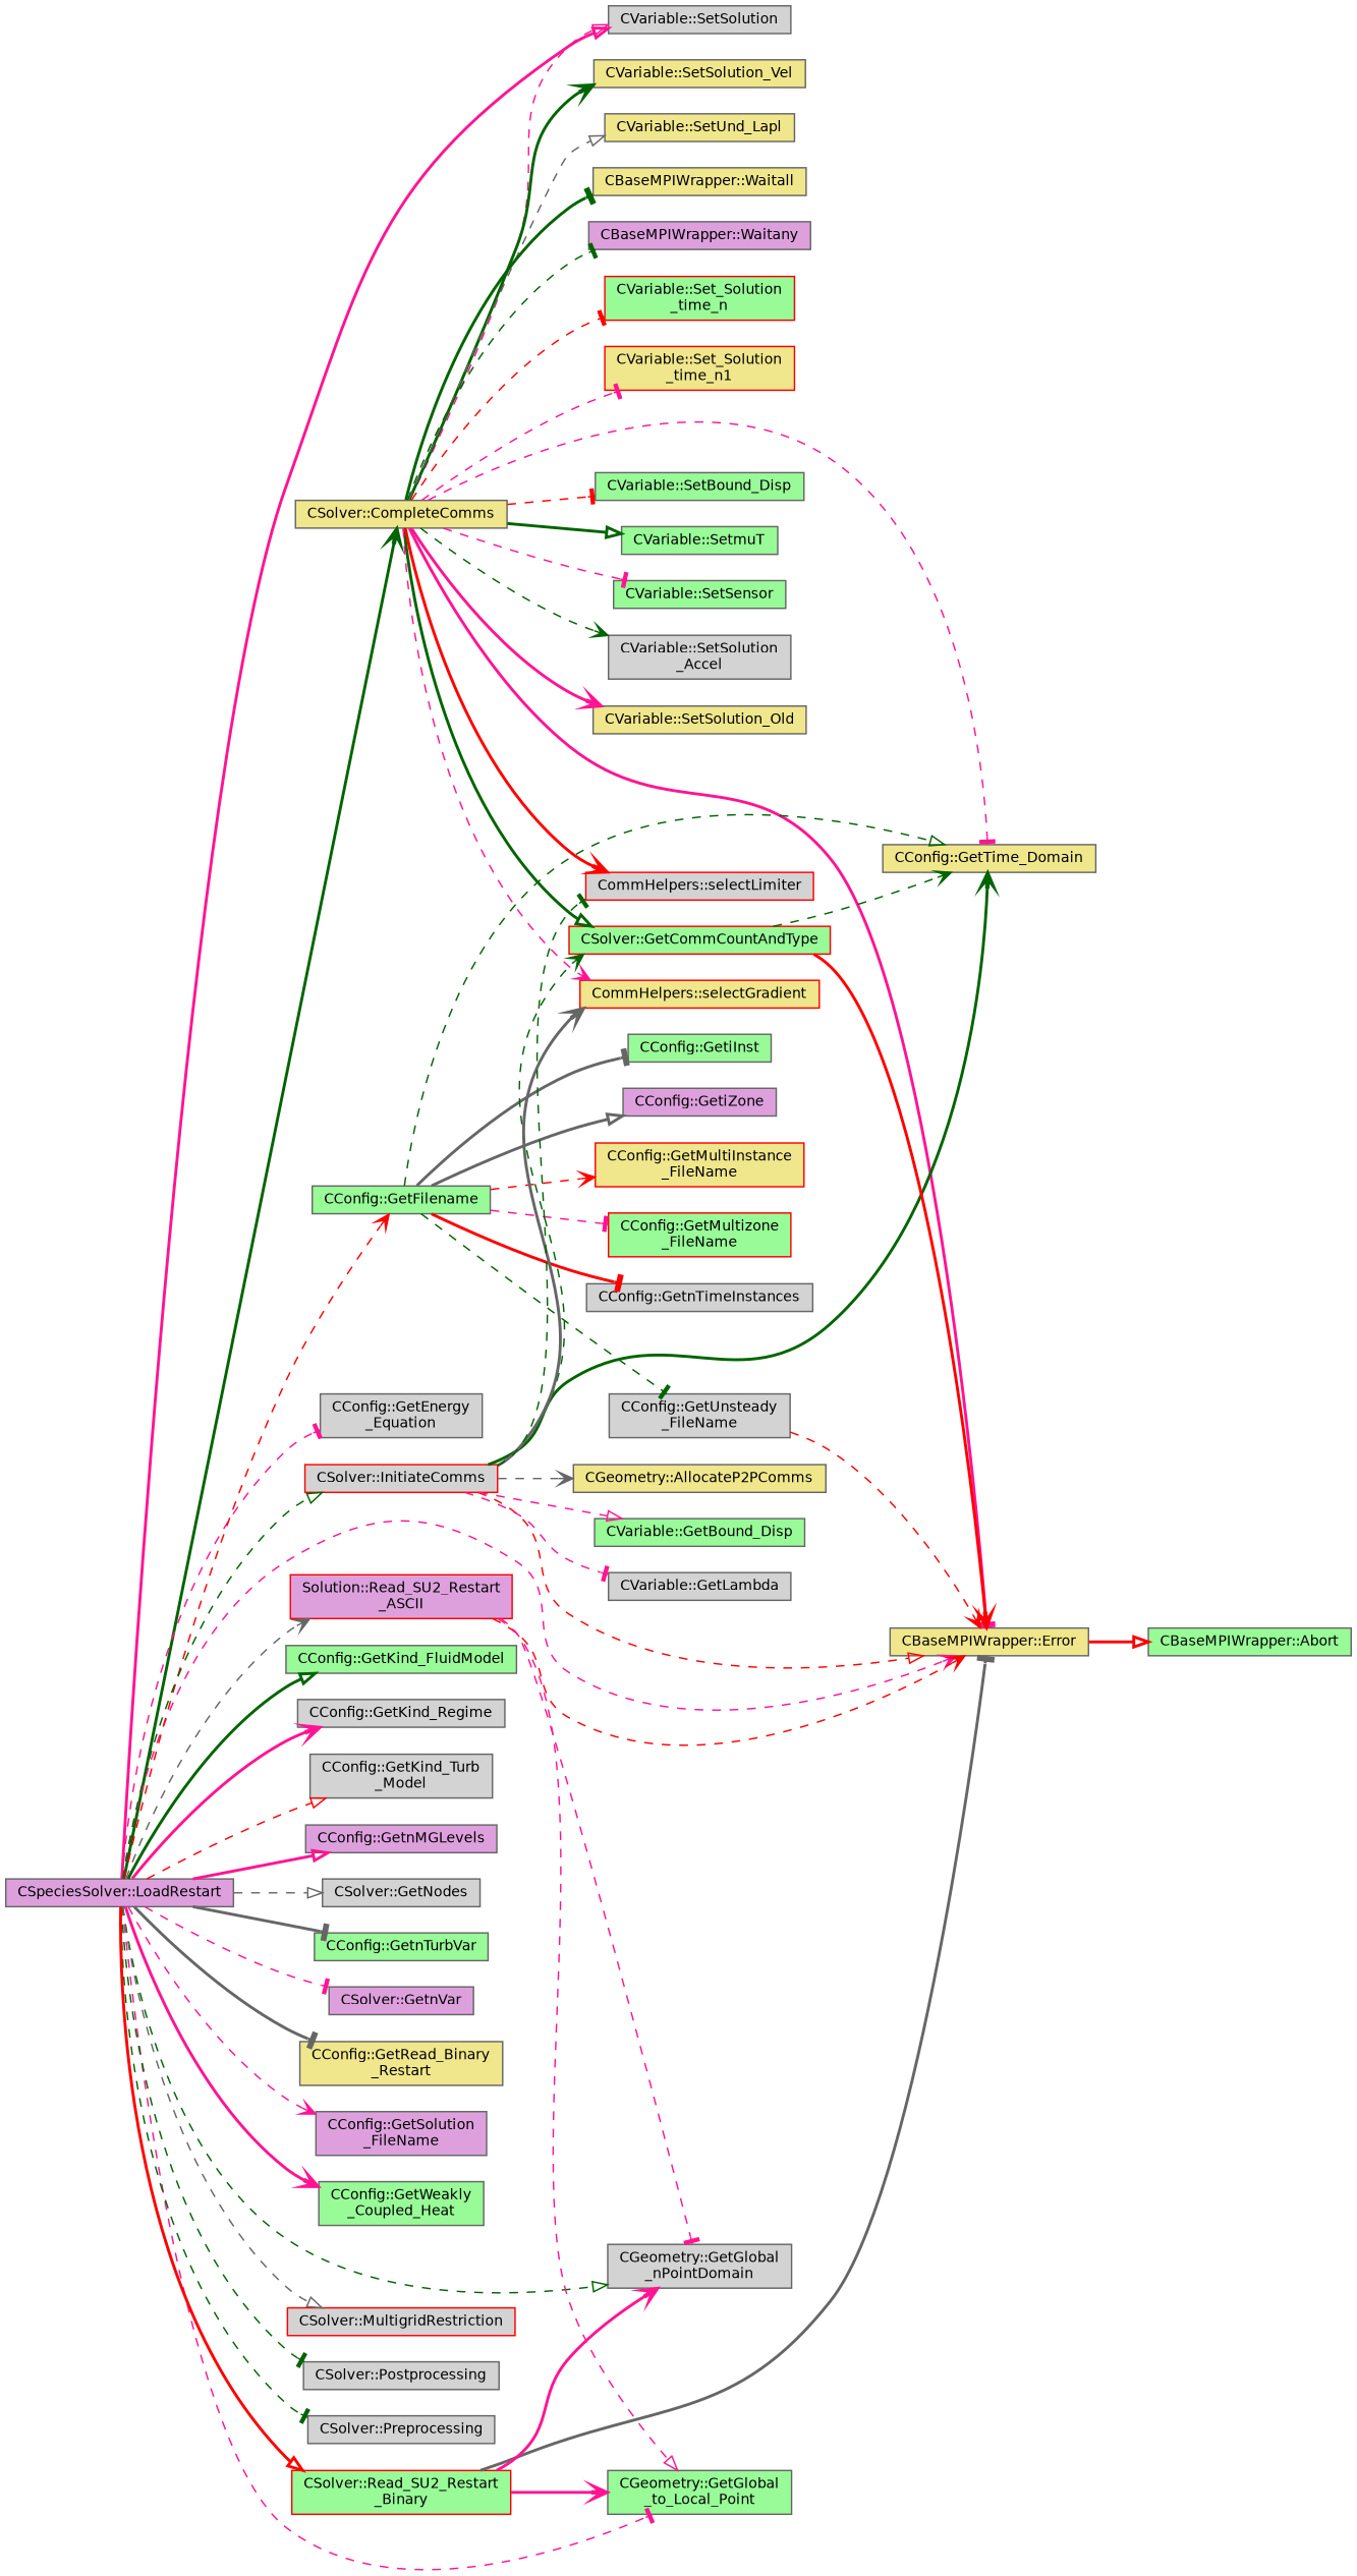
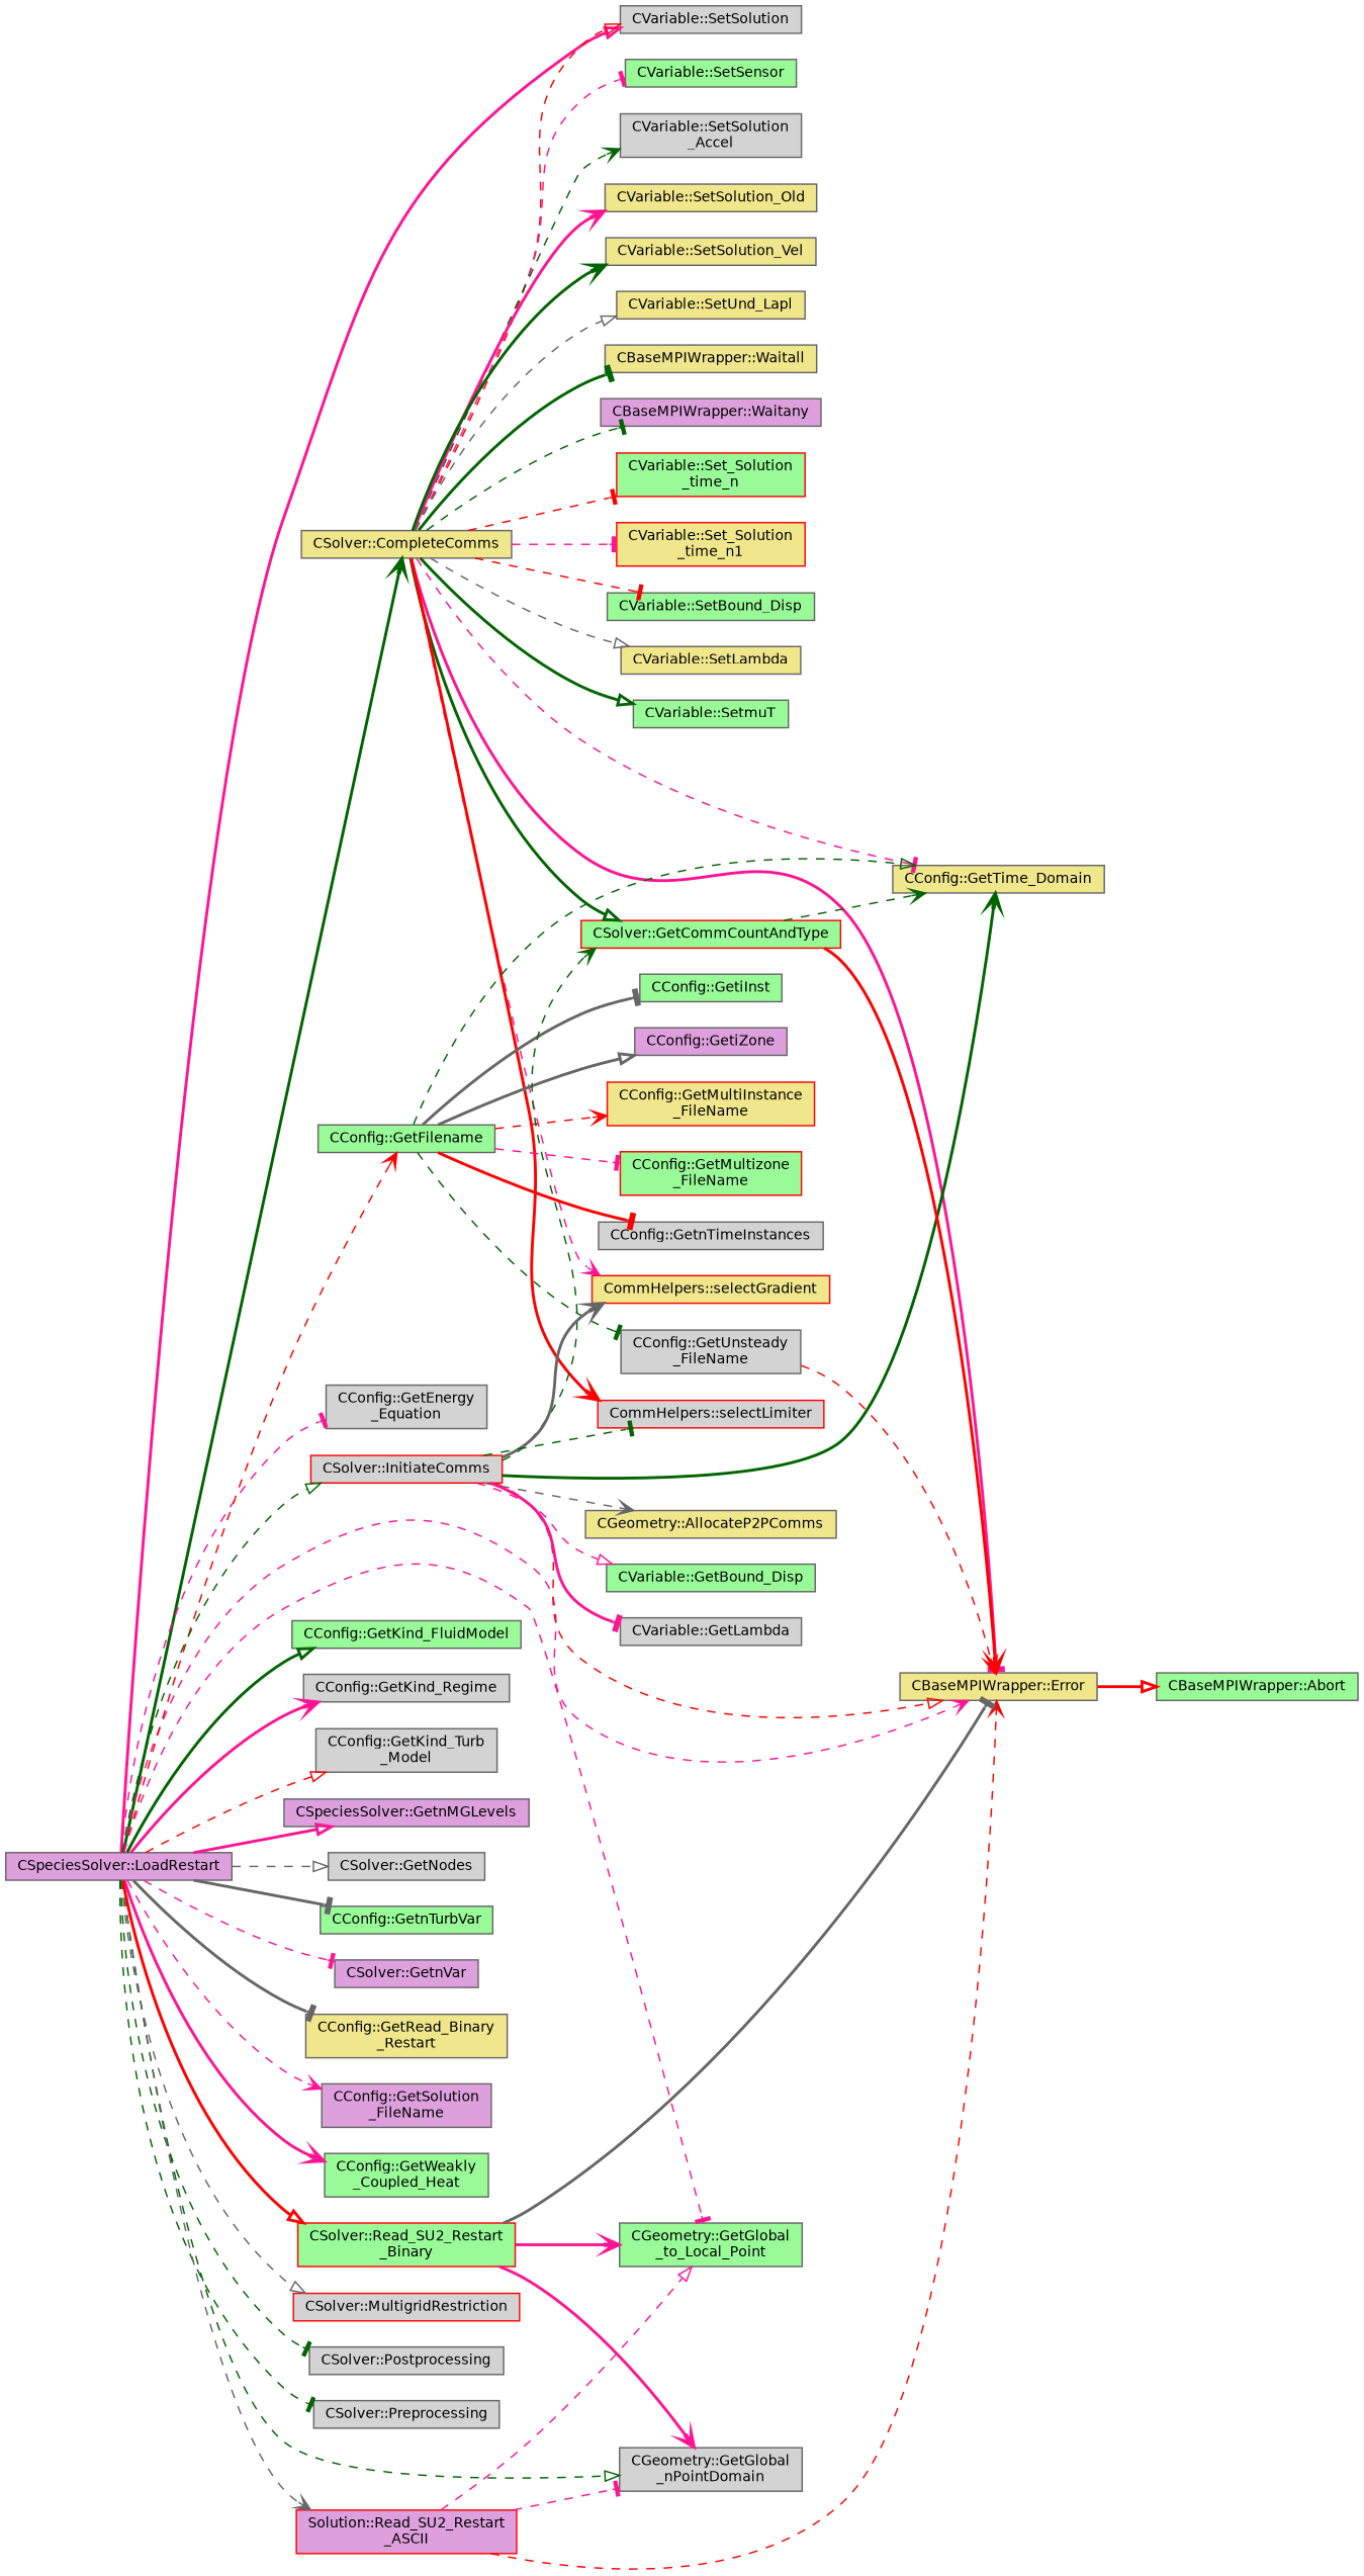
  digraph {
    rankdir=LR
    node [color=grey40 fillcolor=lightgrey fontname=Helvetica fontsize=10 shape=box style=filled]
    edge [arrowhead=vee color=deeppink fontname=Helvetica fontsize=10 labelfontname=Helvetica labelfontsize=10 style=dashed]
    n1 [color=gray40 fillcolor=plum fontcolor=black height=0.2 label="CSpeciesSolver::LoadRestart" width=0.4]
    n2 [fillcolor=khaki height=0.2 label="CSolver::CompleteComms" width=0.4]
    n3 [fillcolor=khaki height=0.2 label="CBaseMPIWrapper::Error" width=0.4]
    n4 [height=0.2 label="CVariable::SetSolution" width=0.4]
    n5 [height=0.2 label="CConfig::GetEnergy\l_Equation" width=0.4]
    n6 [fillcolor=palegreen height=0.2 label="CConfig::GetFilename" width=0.4]
    n7 [height=0.2 label="CGeometry::GetGlobal\l_nPointDomain" width=0.4]
    n8 [fillcolor=palegreen height=0.2 label="CGeometry::GetGlobal\l_to_Local_Point" width=0.4]
    n9 [fillcolor=palegreen height=0.2 label="CConfig::GetKind_FluidModel" width=0.4]
    n10 [height=0.2 label="CConfig::GetKind_Regime" width=0.4]
    n11 [height=0.2 label="CConfig::GetKind_Turb\l_Model" width=0.4]
-   n12 [fillcolor=plum height=0.2 label="CConfig::GetnMGLevels" width=0.4]
+   n12 [fillcolor=plum height=0.2 label="CSpeciesSolver::GetnMGLevels" width=0.4]
    n13 [height=0.2 label="CSolver::GetNodes" width=0.4]
    n14 [fillcolor=palegreen height=0.2 label="CConfig::GetnTurbVar" width=0.4]
    n15 [fillcolor=plum height=0.2 label="CSolver::GetnVar" width=0.4]
    n16 [fillcolor=khaki height=0.2 label="CConfig::GetRead_Binary\l_Restart" width=0.4]
    n17 [fillcolor=plum height=0.2 label="CConfig::GetSolution\l_FileName" width=0.4]
    n18 [fillcolor=palegreen height=0.2 label="CConfig::GetWeakly\l_Coupled_Heat" width=0.4]
    n19 [color=red height=0.2 label="CSolver::InitiateComms" width=0.4]
    n20 [color=red height=0.2 label="CSolver::MultigridRestriction" width=0.4]
    n21 [height=0.2 label="CSolver::Postprocessing" width=0.4]
    n22 [height=0.2 label="CSolver::Preprocessing" width=0.4]
    n23 [color=red fillcolor=plum height=0.2 label="Solution::Read_SU2_Restart\l_ASCII" width=0.4]
    n24 [color=red fillcolor=palegreen height=0.2 label="CSolver::Read_SU2_Restart\l_Binary" width=0.4]
    n25 [color=red fillcolor=palegreen height=0.2 label="CSolver::GetCommCountAndType" width=0.4]
    n26 [fillcolor=khaki height=0.2 label="CConfig::GetTime_Domain" width=0.4]
    n27 [color=red fillcolor=khaki height=0.2 label="CommHelpers::selectGradient" width=0.4]
    n28 [color=red height=0.2 label="CommHelpers::selectLimiter" width=0.4]
    n29 [color=red fillcolor=palegreen height=0.2 label="CVariable::Set_Solution\l_time_n" width=0.4]
    n30 [color=red fillcolor=khaki height=0.2 label="CVariable::Set_Solution\l_time_n1" width=0.4]
    n31 [fillcolor=palegreen height=0.2 label="CVariable::SetBound_Disp" width=0.4]
+   n32 [fillcolor=khaki height=0.2 label="CVariable::SetLambda" width=0.4]
    n33 [fillcolor=palegreen height=0.2 label="CVariable::SetmuT" width=0.4]
    n34 [fillcolor=palegreen height=0.2 label="CVariable::SetSensor" width=0.4]
    n35 [height=0.2 label="CVariable::SetSolution\l_Accel" width=0.4]
    n36 [fillcolor=khaki height=0.2 label="CVariable::SetSolution_Old" width=0.4]
    n37 [fillcolor=khaki height=0.2 label="CVariable::SetSolution_Vel" width=0.4]
    n38 [fillcolor=khaki height=0.2 label="CVariable::SetUnd_Lapl" width=0.4]
    n39 [fillcolor=khaki height=0.2 label="CBaseMPIWrapper::Waitall" width=0.4]
    n40 [fillcolor=plum height=0.2 label="CBaseMPIWrapper::Waitany" width=0.4]
    n41 [fillcolor=palegreen height=0.2 label="CBaseMPIWrapper::Abort" width=0.4]
    n42 [fillcolor=palegreen height=0.2 label="CConfig::GetiInst" width=0.4]
    n43 [fillcolor=plum height=0.2 label="CConfig::GetiZone" width=0.4]
    n44 [color=red fillcolor=khaki height=0.2 label="CConfig::GetMultiInstance\l_FileName" width=0.4]
    n45 [color=red fillcolor=palegreen height=0.2 label="CConfig::GetMultizone\l_FileName" width=0.4]
    n46 [height=0.2 label="CConfig::GetnTimeInstances" width=0.4]
    n47 [height=0.2 label="CConfig::GetUnsteady\l_FileName" width=0.4]
    n48 [fillcolor=khaki height=0.2 label="CGeometry::AllocateP2PComms" width=0.4]
    n49 [fillcolor=palegreen height=0.2 label="CVariable::GetBound_Disp" width=0.4]
    n50 [height=0.2 label="CVariable::GetLambda" width=0.4]
    n1 -> n2 [color=darkgreen style=bold]
    n1 -> n3
    n1 -> n4 [arrowhead=onormal style=bold]
    n1 -> n5 [arrowhead=tee]
    n1 -> n6 [color=red]
    n1 -> n7 [arrowhead=onormal color=darkgreen]
    n1 -> n8 [arrowhead=tee]
    n1 -> n9 [arrowhead=onormal color=darkgreen style=bold]
    n1 -> n10 [style=bold]
    n1 -> n11 [arrowhead=onormal color=red]
    n1 -> n12 [arrowhead=onormal style=bold]
    n1 -> n13 [arrowhead=onormal color=gray40]
    n1 -> n14 [arrowhead=tee color=gray40 style=bold]
    n1 -> n15 [arrowhead=tee]
    n1 -> n16 [arrowhead=tee color=gray40 style=bold]
    n1 -> n17
    n1 -> n18 [style=bold]
    n1 -> n19 [arrowhead=onormal color=darkgreen]
    n1 -> n20 [arrowhead=onormal color=gray40]
    n1 -> n21 [arrowhead=tee color=darkgreen]
    n1 -> n22 [arrowhead=tee color=darkgreen]
    n1 -> n23 [color=gray40]
    n1 -> n24 [arrowhead=onormal color=red style=bold]
    n2 -> n3 [arrowhead=tee style=bold]
-   n2 -> n4 [arrowhead=onormal]
+   n2 -> n4 [arrowhead=onormal color=red]
    n2 -> n25 [arrowhead=onormal color=darkgreen style=bold]
    n2 -> n26 [arrowhead=tee]
    n2 -> n27
    n2 -> n28 [color=red style=bold]
    n2 -> n29 [arrowhead=tee color=red]
    n2 -> n30 [arrowhead=tee]
    n2 -> n31 [arrowhead=tee color=red]
+   n2 -> n32 [arrowhead=onormal color=gray40]
    n2 -> n33 [arrowhead=onormal color=darkgreen style=bold]
    n2 -> n34 [arrowhead=tee]
    n2 -> n35 [color=darkgreen]
    n2 -> n36 [style=bold]
    n2 -> n37 [color=darkgreen style=bold]
    n2 -> n38 [arrowhead=onormal color=gray40]
    n2 -> n39 [arrowhead=tee color=darkgreen style=bold]
    n2 -> n40 [arrowhead=tee color=darkgreen]
    n3 -> n41 [arrowhead=onormal color=red style=bold]
    n6 -> n26 [arrowhead=onormal color=darkgreen]
    n6 -> n42 [arrowhead=tee color=gray40 style=bold]
    n6 -> n43 [arrowhead=onormal color=gray40 style=bold]
    n6 -> n44 [color=red]
    n6 -> n45 [arrowhead=tee]
    n6 -> n46 [arrowhead=tee color=red style=bold]
    n6 -> n47 [arrowhead=tee color=darkgreen]
    n19 -> n3 [arrowhead=onormal color=red]
    n19 -> n25 [color=darkgreen]
    n19 -> n26 [color=darkgreen style=bold]
    n19 -> n27 [color=gray40 style=bold]
    n19 -> n28 [arrowhead=tee color=darkgreen]
    n19 -> n48 [color=gray40]
    n19 -> n49 [arrowhead=onormal]
-   n19 -> n50 [arrowhead=tee]
+   n19 -> n50 [arrowhead=tee style=bold]
    n23 -> n3 [color=red]
    n23 -> n7 [arrowhead=tee]
    n23 -> n8 [arrowhead=onormal]
    n24 -> n3 [arrowhead=tee color=gray40 style=bold]
    n24 -> n7 [style=bold]
    n24 -> n8 [style=bold]
    n25 -> n3 [color=red style=bold]
    n25 -> n26 [color=darkgreen]
    n47 -> n3 [color=red]
  }
